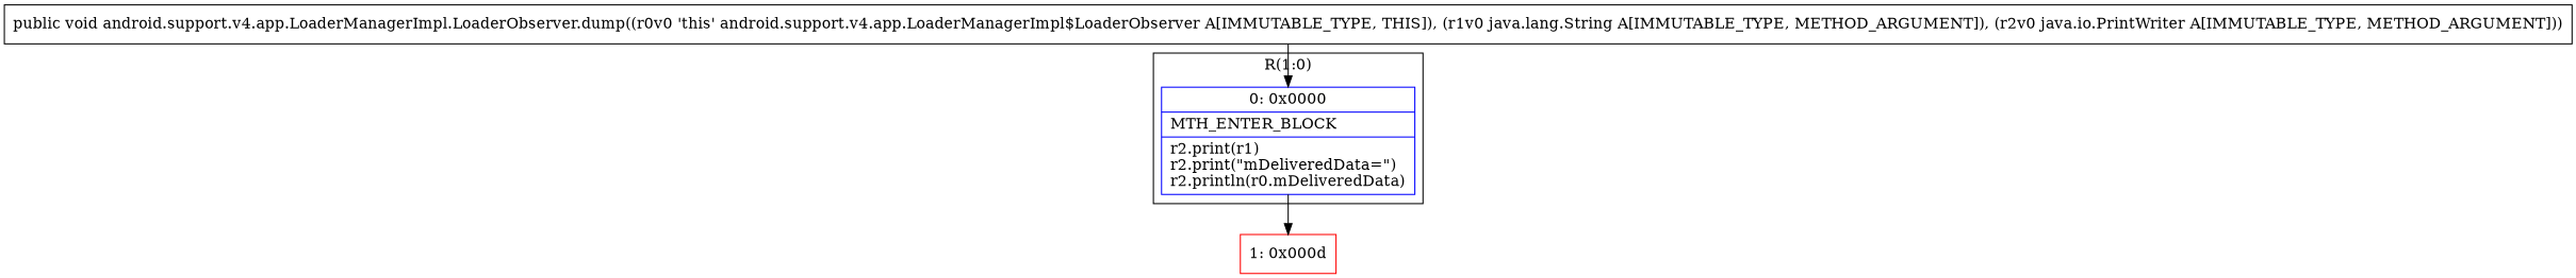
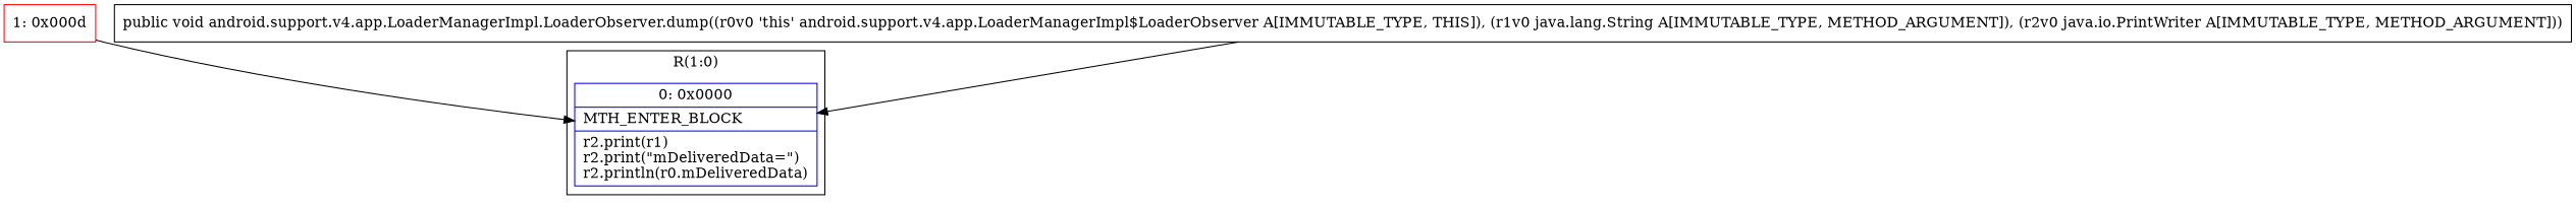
  digraph {
    node [shape=record]
    n1 [color=blue label="{0\:\ 0x0000|MTH_ENTER_BLOCK\l|r2.print(r1)\lr2.print(\"mDeliveredData=\")\lr2.println(r0.mDeliveredData)\l}"]
    n2 [color=red label="{1\:\ 0x000d}"]
    n3 [label="{public void android.support.v4.app.LoaderManagerImpl.LoaderObserver.dump((r0v0 'this' android.support.v4.app.LoaderManagerImpl$LoaderObserver A[IMMUTABLE_TYPE, THIS]), (r1v0 java.lang.String A[IMMUTABLE_TYPE, METHOD_ARGUMENT]), (r2v0 java.io.PrintWriter A[IMMUTABLE_TYPE, METHOD_ARGUMENT])) }"]
    subgraph cluster_1 {
      label="R(1:0)"
      n1
    }
-   n1 -> n2
+   n2 -> n1
    n3 -> n1
  }
